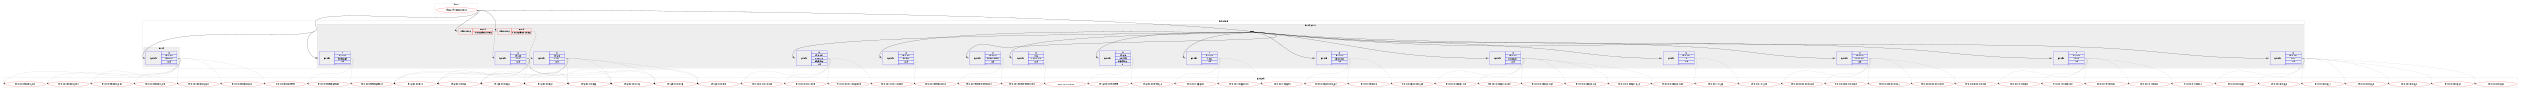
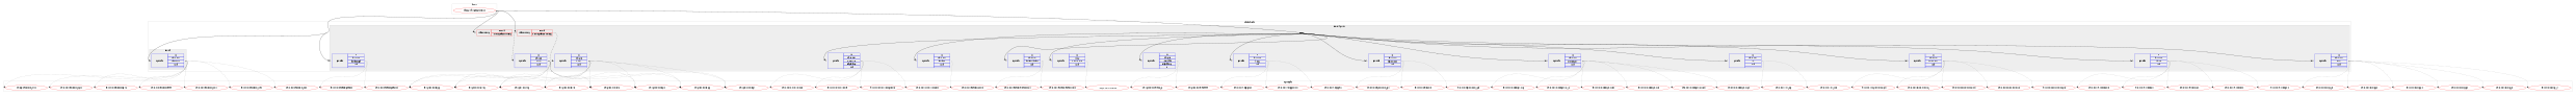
  digraph {
    compound=true
    concentrate=true
    fontname=Helvetica
    fontsize=10
    newrank=true
    rankdir=TB
    ranksep=1.5
    node [color=red fontname=Helvetica fontsize=10]
    edge [arrowhead=vee headport=w style=dotted tailport=e weight=100]
    n1 [label="net-analyzer/nagstamon-3.2.1" width=4]
    n2 [color=blue label=<<TABLE BORDER="0" CELLBORDER="1" CELLSPACING="0" CELLPADDING="4" WIDTH="220"><TR><TD ROWSPAN="6" CELLPADDING="30">pack_dep</TD></TR><TR><TD WIDTH="110">no</TD></TR><TR><TD>dev-python</TD></TR><TR><TD>setuptools</TD></TR><TR><TD>none</TD></TR><TR><TD></TD></TR></TABLE>> shape=none]
    n3 [color=blue label=<<TABLE BORDER="0" CELLBORDER="1" CELLSPACING="0" CELLPADDING="4" WIDTH="220"><TR><TD ROWSPAN="6" CELLPADDING="30">pack_dep</TD></TR><TR><TD WIDTH="110">no</TD></TR><TR><TD>dev-python</TD></TR><TR><TD>secretstorage</TD></TR><TR><TD>none</TD></TR><TR><TD></TD></TR></TABLE>> shape=none]
    n4 [color=blue label=<<TABLE BORDER="0" CELLBORDER="1" CELLSPACING="0" CELLPADDING="4" WIDTH="220"><TR><TD ROWSPAN="6" CELLPADDING="30">pack_dep</TD></TR><TR><TD WIDTH="110">no</TD></TR><TR><TD>dev-lang</TD></TR><TR><TD>python</TD></TR><TR><TD>none</TD></TR><TR><TD></TD></TR></TABLE>> shape=none]
    n5 [label=<<TABLE BORDER="0" CELLBORDER="1" CELLSPACING="0" CELLPADDING="4"><TR><TD ROWSPAN="3" CELLPADDING="10">use_conditional</TD></TR><TR><TD>positive</TD></TR><TR><TD>python_targets_python3_5</TD></TR></TABLE>> shape=none]
    n6 [color=blue label=<<TABLE BORDER="0" CELLBORDER="1" CELLSPACING="0" CELLPADDING="4" WIDTH="220"><TR><TD ROWSPAN="6" CELLPADDING="30">pack_dep</TD></TR><TR><TD WIDTH="110">no</TD></TR><TR><TD>dev-lang</TD></TR><TR><TD>python</TD></TR><TR><TD>none</TD></TR><TR><TD></TD></TR></TABLE>> shape=none]
    n7 [label=<<TABLE BORDER="0" CELLBORDER="1" CELLSPACING="0" CELLPADDING="4"><TR><TD ROWSPAN="3" CELLPADDING="10">use_conditional</TD></TR><TR><TD>positive</TD></TR><TR><TD>python_targets_python3_6</TD></TR></TABLE>> shape=none]
    n8 [color=blue label=<<TABLE BORDER="0" CELLBORDER="1" CELLSPACING="0" CELLPADDING="4" WIDTH="220"><TR><TD ROWSPAN="6" CELLPADDING="30">pack_dep</TD></TR><TR><TD WIDTH="110">no</TD></TR><TR><TD>dev-lang</TD></TR><TR><TD>python-exec</TD></TR><TR><TD>greaterequal</TD></TR><TR><TD>2</TD></TR></TABLE>> shape=none]
    n9 [color=blue label=<<TABLE BORDER="0" CELLBORDER="1" CELLSPACING="0" CELLPADDING="4" WIDTH="220"><TR><TD ROWSPAN="6" CELLPADDING="30">pack_dep</TD></TR><TR><TD WIDTH="110">no</TD></TR><TR><TD>dev-python</TD></TR><TR><TD>PyQt5</TD></TR><TR><TD>none</TD></TR><TR><TD></TD></TR></TABLE>> shape=none]
    n10 [color=blue label=<<TABLE BORDER="0" CELLBORDER="1" CELLSPACING="0" CELLPADDING="4" WIDTH="220"><TR><TD ROWSPAN="6" CELLPADDING="30">pack_dep</TD></TR><TR><TD WIDTH="110">no</TD></TR><TR><TD>dev-python</TD></TR><TR><TD>beautifulsoup</TD></TR><TR><TD>none</TD></TR><TR><TD></TD></TR></TABLE>> shape=none]
    n11 [color=blue label=<<TABLE BORDER="0" CELLBORDER="1" CELLSPACING="0" CELLPADDING="4" WIDTH="220"><TR><TD ROWSPAN="6" CELLPADDING="30">pack_dep</TD></TR><TR><TD WIDTH="110">no</TD></TR><TR><TD>dev-python</TD></TR><TR><TD>cryptography</TD></TR><TR><TD>none</TD></TR><TR><TD></TD></TR></TABLE>> shape=none]
    n12 [color=blue label=<<TABLE BORDER="0" CELLBORDER="1" CELLSPACING="0" CELLPADDING="4" WIDTH="220"><TR><TD ROWSPAN="6" CELLPADDING="30">pack_dep</TD></TR><TR><TD WIDTH="110">no</TD></TR><TR><TD>dev-python</TD></TR><TR><TD>lxml</TD></TR><TR><TD>none</TD></TR><TR><TD></TD></TR></TABLE>> shape=none]
    n13 [color=blue label=<<TABLE BORDER="0" CELLBORDER="1" CELLSPACING="0" CELLPADDING="4" WIDTH="220"><TR><TD ROWSPAN="6" CELLPADDING="30">pack_dep</TD></TR><TR><TD WIDTH="110">no</TD></TR><TR><TD>dev-python</TD></TR><TR><TD>dbus-python</TD></TR><TR><TD>none</TD></TR><TR><TD></TD></TR></TABLE>> shape=none]
    n14 [color=blue label=<<TABLE BORDER="0" CELLBORDER="1" CELLSPACING="0" CELLPADDING="4" WIDTH="220"><TR><TD ROWSPAN="6" CELLPADDING="30">pack_dep</TD></TR><TR><TD WIDTH="110">no</TD></TR><TR><TD>dev-python</TD></TR><TR><TD>keyring</TD></TR><TR><TD>none</TD></TR><TR><TD></TD></TR></TABLE>> shape=none]
    n15 [color=blue label=<<TABLE BORDER="0" CELLBORDER="1" CELLSPACING="0" CELLPADDING="4" WIDTH="220"><TR><TD ROWSPAN="6" CELLPADDING="30">pack_dep</TD></TR><TR><TD WIDTH="110">no</TD></TR><TR><TD>dev-python</TD></TR><TR><TD>psutil</TD></TR><TR><TD>none</TD></TR><TR><TD></TD></TR></TABLE>> shape=none]
    n16 [color=blue label=<<TABLE BORDER="0" CELLBORDER="1" CELLSPACING="0" CELLPADDING="4" WIDTH="220"><TR><TD ROWSPAN="6" CELLPADDING="30">pack_dep</TD></TR><TR><TD WIDTH="110">no</TD></TR><TR><TD>dev-python</TD></TR><TR><TD>python-xlib</TD></TR><TR><TD>greaterequal</TD></TR><TR><TD>0.19</TD></TR></TABLE>> shape=none]
    n17 [color=blue label=<<TABLE BORDER="0" CELLBORDER="1" CELLSPACING="0" CELLPADDING="4" WIDTH="220"><TR><TD ROWSPAN="6" CELLPADDING="30">pack_dep</TD></TR><TR><TD WIDTH="110">no</TD></TR><TR><TD>dev-python</TD></TR><TR><TD>requests</TD></TR><TR><TD>none</TD></TR><TR><TD></TD></TR></TABLE>> shape=none]
    n18 [color=blue label=<<TABLE BORDER="0" CELLBORDER="1" CELLSPACING="0" CELLPADDING="4" WIDTH="220"><TR><TD ROWSPAN="6" CELLPADDING="30">pack_dep</TD></TR><TR><TD WIDTH="110">no</TD></TR><TR><TD>dev-python</TD></TR><TR><TD>requests-kerberos</TD></TR><TR><TD>none</TD></TR><TR><TD></TD></TR></TABLE>> shape=none]
    n19 [color=blue label=<<TABLE BORDER="0" CELLBORDER="1" CELLSPACING="0" CELLPADDING="4" WIDTH="220"><TR><TD ROWSPAN="6" CELLPADDING="30">pack_dep</TD></TR><TR><TD WIDTH="110">no</TD></TR><TR><TD>virtual</TD></TR><TR><TD>python-typing</TD></TR><TR><TD>none</TD></TR><TR><TD></TD></TR></TABLE>> shape=none]
    n20 [label="dev-python/setuptools-36.7.2" width=4]
    n21 [label="dev-python/setuptools-40.6.3" width=4]
-   n22 [label="dev-python/setuptools-40.7.3" width=4]
+   n22 [label="dev-pack/setuptools-40.7.3" width=4]
    n23 [label="dev-python/setuptools-40.8.0" width=4]
    n24 [label="dev-python/setuptools-40.9.0" width=4]
    n25 [label="dev-python/setuptools-41.0.0" width=4]
    n26 [label="dev-python/setuptools-9999" width=4]
-   n27 [label="dev-lang/python-2.7.15" width=4]
+   n27 [label="dev-lang/xlib-2.7.15" width=4]
    n28 [label="dev-lang/python-2.7.16" width=4]
    n29 [label="dev-lang/python-3.5.5" width=4]
    n30 [label="dev-lang/python-3.5.7" width=4]
    n31 [label="dev-lang/python-3.6.5" width=4]
    n32 [label="dev-lang/python-3.6.8" width=4]
    n33 [label="dev-lang/python-3.7.2" width=4]
    n34 [label="dev-lang/python-3.7.3" width=4]
    n35 [label="dev-lang/python-exec-2.4.6" width=4]
    n36 [label="dev-lang/python-exec-9999" width=4]
    n37 [label="dev-python/PyQt5-5.10.1-r1" width=4]
    n38 [label="dev-python/PyQt5-5.12.1" width=4]
    n39 [label="dev-python/PyQt5-5.9.2" width=4]
    n40 [label="dev-python/use-3.2.1-r1" width=4]
    n41 [label="dev-python/beautifulsoup-4.5.1" width=4]
    n42 [label="dev-python/beautifulsoup-4.6.3" width=4]
    n43 [label="use-python/cryptography-2.2.2-r1" width=4]
    n44 [label="dev-python/cryptography-2.3" width=4]
    n45 [label="dev-python/cryptography-2.3.1" width=4]
    n46 [label="dev-python/cryptography-2.4.2" width=4]
    n47 [label="dev-python/cryptography-2.5" width=4]
    n48 [label="dev-python/cryptography-2.6.1" width=4]
    n49 [label="dev-python/dbus-python-1.2.0-r1" width=4]
    n50 [label="dev-python/dbus-python-1.2.4" width=4]
-   n51 [label="dev-python/dbus-python-1.2.6-r1" width=4]
+   n51 [label="dev-python/virtual-python-1.2.6-r1" width=4]
    n52 [label="dev-python/dbus-python-1.2.6-r2" width=4]
    n53 [label="dev-python/dbus-python-1.2.8" width=4]
    n54 [label="dev-python/keyring-12.2.1" width=4]
    n55 [label="dev-python/keyring-13.2.1" width=4]
    n56 [label="dev-python/keyring-13.2.1-r1" width=4]
    n57 [label="dev-python/keyring-15.0.0" width=4]
    n58 [label="dev-python/keyring-18.0.1" width=4]
    n59 [label="dev-python/lxml-4.2.5" width=4]
    n60 [label="dev-python/lxml-4.3.3" width=4]
-   n61 [label="dev-python/psutil-5.4.1" width=4]
    n62 [label="dev-python/psutil-5.4.3" width=4]
    n63 [label="dev-python/psutil-5.4.7" width=4]
    n64 [label="dev-python/psutil-5.4.8" width=4]
    n65 [label="dev-python/psutil-5.5.0" width=4]
    n66 [label="dev-python/psutil-5.6.0" width=4]
    n67 [label="dev-python/psutil-5.6.1" width=4]
    n68 [label="dev-python/python-xlib-0.15_rc1-r2" width=4]
    n69 [label="dev-python/python-xlib-0.19" width=4]
    n70 [label="dev-python/python-xlib-0.23" width=4]
    n71 [label="dev-python/python-xlib-0.23-r1" width=4]
    n72 [label="dev-python/requests-2.21.0-r1" width=4]
    n73 [label="dev-python/requests-kerberos-0.11.0" width=4]
    n74 [label="dev-python/requests-kerberos-0.12.0" width=4]
    n75 [label="dev-python/secretstorage-2.3.1" width=4]
    n76 [label="dev-python/secretstorage-3.1.0" width=4]
    n77 [label="virtual/python-typing-0-r1" width=4]
    subgraph cluster_1 {
      color=gray
      label=<<i>ebuild</i>>
      rank=same
      n1
    }
    subgraph cluster_2 {
      color=gray
      label=<<i>dependencies</i>>
      subgraph cluster_3 {
        color=gray
        fillcolor="#eeeeee"
        label=<<i>compile</i>>
        style=filled
        subgraph sub_4 {
          color=gray
          fillcolor="#eeeeee"
          label=<<i>compile</i>>
          style=filled
          n2
        }
      }
      subgraph cluster_5 {
        color=gray
        fillcolor="#eeeeee"
        label=<<i>compile and run</i>>
        style=filled
        subgraph sub_6 {
          color=gray
          fillcolor="#eeeeee"
          label=<<i>compile and run</i>>
          style=filled
          n3
        }
        subgraph sub_7 {
          color=gray
          fillcolor="#eeeeee"
          label=<<i>compile and run</i>>
          style=filled
          n5
          subgraph sub_8 {
            color=gray
            fillcolor="#eeeeee"
            label=<<i>compile and run</i>>
            style=filled
            n4
          }
        }
        subgraph sub_9 {
          color=gray
          fillcolor="#eeeeee"
          label=<<i>compile and run</i>>
          style=filled
          n7
          subgraph sub_10 {
            color=gray
            fillcolor="#eeeeee"
            label=<<i>compile and run</i>>
            style=filled
            n6
          }
        }
        subgraph sub_11 {
          color=gray
          fillcolor="#eeeeee"
          label=<<i>compile and run</i>>
          style=filled
          n8
        }
        subgraph sub_12 {
          color=gray
          fillcolor="#eeeeee"
          label=<<i>compile and run</i>>
          style=filled
          n9
        }
        subgraph sub_13 {
          color=gray
          fillcolor="#eeeeee"
          label=<<i>compile and run</i>>
          style=filled
          n10
        }
        subgraph sub_14 {
          color=gray
          fillcolor="#eeeeee"
          label=<<i>compile and run</i>>
          style=filled
          n11
        }
        subgraph sub_15 {
          color=gray
          fillcolor="#eeeeee"
          label=<<i>compile and run</i>>
          style=filled
          n12
        }
        subgraph sub_16 {
          color=gray
          fillcolor="#eeeeee"
          label=<<i>compile and run</i>>
          style=filled
          n13
        }
        subgraph sub_17 {
          color=gray
          fillcolor="#eeeeee"
          label=<<i>compile and run</i>>
          style=filled
          n14
        }
        subgraph sub_18 {
          color=gray
          fillcolor="#eeeeee"
          label=<<i>compile and run</i>>
          style=filled
          n15
        }
        subgraph sub_19 {
          color=gray
          fillcolor="#eeeeee"
          label=<<i>compile and run</i>>
          style=filled
          n16
        }
        subgraph sub_20 {
          color=gray
          fillcolor="#eeeeee"
          label=<<i>compile and run</i>>
          style=filled
          n17
        }
        subgraph sub_21 {
          color=gray
          fillcolor="#eeeeee"
          label=<<i>compile and run</i>>
          style=filled
          n18
        }
        subgraph sub_22 {
          color=gray
          fillcolor="#eeeeee"
          label=<<i>compile and run</i>>
          style=filled
          n19
        }
      }
      subgraph cluster_23 {
        color=gray
        fillcolor="#eeeeee"
        label=<<i>run</i>>
        style=filled
      }
    }
    subgraph cluster_24 {
      color=gray
      label=<<i>candidates</i>>
      rank=same
      subgraph sub_25 {
        color=black
        label=<<i>candidates</i>>
        nodesep=1
        rank=same
        n20
        n21
        n22
        n23
        n24
        n25
        n26
      }
      subgraph sub_26 {
        color=black
        label=<<i>candidates</i>>
        nodesep=1
        rank=same
        n27
        n28
        n29
        n30
        n31
        n32
        n33
        n34
      }
      subgraph sub_27 {
        color=black
        label=<<i>candidates</i>>
        nodesep=1
        rank=same
        n27
        n28
        n29
        n30
        n31
        n32
        n33
        n34
      }
      subgraph sub_28 {
        color=black
        label=<<i>candidates</i>>
        nodesep=1
        rank=same
        n35
        n36
      }
      subgraph sub_29 {
        color=black
        label=<<i>candidates</i>>
        nodesep=1
        rank=same
        n37
        n38
        n39
      }
      subgraph sub_30 {
        color=black
        label=<<i>candidates</i>>
        nodesep=1
        rank=same
        n40
        n41
        n42
      }
      subgraph sub_31 {
        color=black
        label=<<i>candidates</i>>
        nodesep=1
        rank=same
        n43
        n44
        n45
        n46
        n47
        n48
      }
      subgraph sub_32 {
        color=black
        label=<<i>candidates</i>>
        nodesep=1
        rank=same
        n49
        n50
        n51
        n52
        n53
      }
      subgraph sub_33 {
        color=black
        label=<<i>candidates</i>>
        nodesep=1
        rank=same
        n54
        n55
        n56
        n57
        n58
      }
      subgraph sub_34 {
        color=black
        label=<<i>candidates</i>>
        nodesep=1
        rank=same
        n59
        n60
      }
      subgraph sub_35 {
        color=black
        label=<<i>candidates</i>>
        nodesep=1
        rank=same
-       n61
        n62
        n63
        n64
        n65
        n66
        n67
      }
      subgraph sub_36 {
        color=black
        label=<<i>candidates</i>>
        nodesep=1
        rank=same
        n68
        n69
        n70
        n71
      }
      subgraph sub_37 {
        color=black
        label=<<i>candidates</i>>
        nodesep=1
        rank=same
        n72
      }
      subgraph sub_38 {
        color=black
        label=<<i>candidates</i>>
        nodesep=1
        rank=same
        n73
        n74
      }
      subgraph sub_39 {
        color=black
        label=<<i>candidates</i>>
        nodesep=1
        rank=same
        n75
        n76
      }
      subgraph sub_40 {
        color=black
        label=<<i>candidates</i>>
        nodesep=1
        rank=same
        n77
      }
    }
    n1 -> n2 [style=solid weight=20]
    n1 -> n3 [arrowhead=odotvee style=solid weight=20]
    n1 -> n5 [arrowhead=odotvee style=solid weight=20]
    n1 -> n7 [arrowhead=odotvee style=solid weight=20]
    n1 -> n8 [arrowhead=odotvee style=solid weight=20]
    n1 -> n9 [arrowhead=odotvee style=solid weight=20]
    n1 -> n10 [arrowhead=odotvee style=solid weight=20]
    n1 -> n11 [arrowhead=odotvee style=solid weight=20]
    n1 -> n12 [arrowhead=odotvee style=solid weight=20]
    n1 -> n13 [arrowhead=odotvee style=solid weight=20]
    n1 -> n14 [arrowhead=odotvee style=solid weight=20]
    n1 -> n15 [arrowhead=odotvee style=solid weight=20]
    n1 -> n16 [arrowhead=odotvee style=solid weight=20]
    n1 -> n17 [arrowhead=odotvee style=solid weight=20]
    n1 -> n18 [arrowhead=odotvee style=solid weight=20]
    n1 -> n19 [arrowhead=odotvee style=solid weight=20]
    n2 -> n20
    n2 -> n21
    n2 -> n22
    n2 -> n23
    n2 -> n24
    n2 -> n25
    n2 -> n26
    n3 -> n75
    n3 -> n76
    n4 -> n27
    n4 -> n28
    n4 -> n29
    n4 -> n30
    n4 -> n31
    n4 -> n32
    n4 -> n33
    n4 -> n34
    n5 -> n4 [style=dashed weight=20]
    n6 -> n27
    n6 -> n28
    n6 -> n29
    n6 -> n30
    n6 -> n31
    n6 -> n32
    n6 -> n33
    n6 -> n34
    n7 -> n6 [style=dashed weight=20]
    n8 -> n35
    n8 -> n36
    n9 -> n37
    n9 -> n38
    n9 -> n39
    n10 -> n40
    n10 -> n41
    n10 -> n42
    n11 -> n43
    n11 -> n44
    n11 -> n45
    n11 -> n46
    n11 -> n47
    n11 -> n48
    n12 -> n59
    n12 -> n60
    n13 -> n49
    n13 -> n50
    n13 -> n51
    n13 -> n52
    n13 -> n53
    n14 -> n54
    n14 -> n55
    n14 -> n56
    n14 -> n57
    n14 -> n58
-   n15 -> n61
    n15 -> n62
    n15 -> n63
    n15 -> n64
    n15 -> n65
    n15 -> n66
    n15 -> n67
    n16 -> n68
    n16 -> n69
    n16 -> n70
    n16 -> n71
    n17 -> n72
    n18 -> n73
    n18 -> n74
    n19 -> n77
  }
